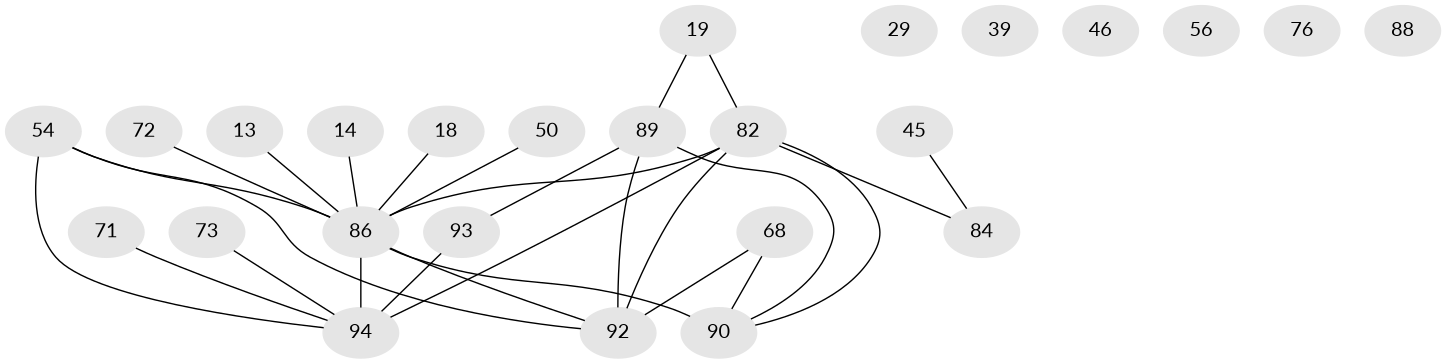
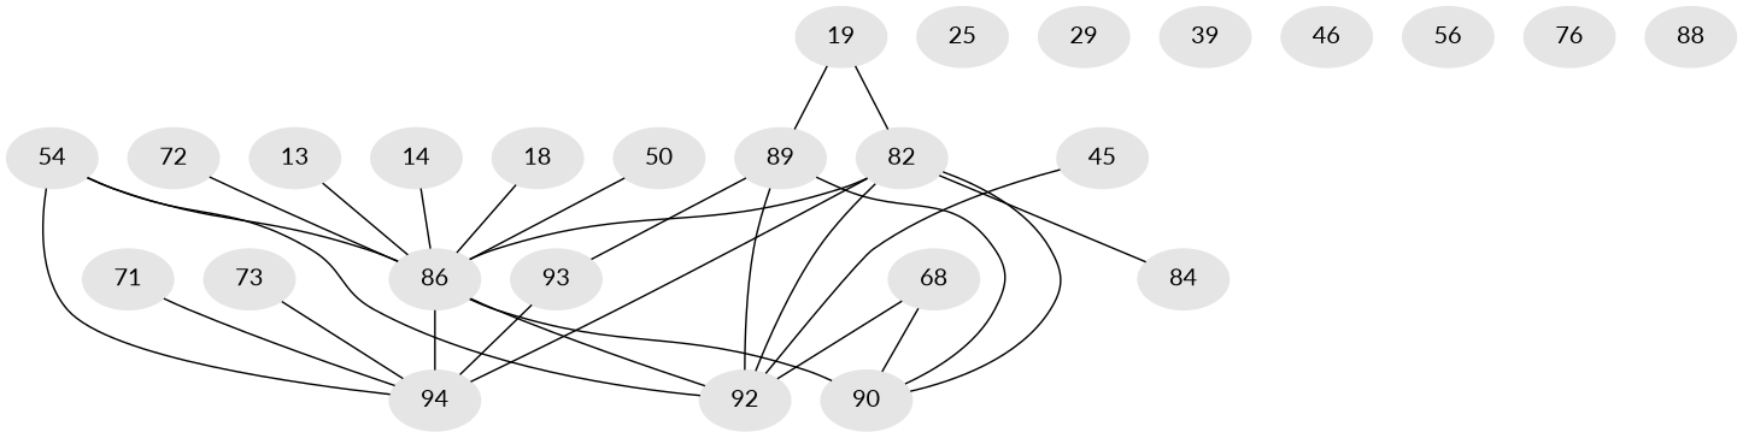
  graph {
    fontname=Lato
    node [color=gray90 fontname=Lato style=filled]
    edge [fontname=Lato]
    86 [super="+40+83+61"]
    90 [super="+75+64+85"]
    92 [super="+36+87+22"]
    94 [super="+51+65+91+69"]
    13
    14
    18
    82 [super="+2+33+66"]
    84 [super="+77"]
    19
    89 [super="+81"]
+   25
    n13 [label=68]
    29
    39
    45
    46
    50
    54 [super="+10+43"]
    56 [super="+9+49"]
    71 [super="+41"]
    72
    73
    76 [super="+52"]
    93 [super="+31+62"]
    88
    86 -- 90 [weight=8]
    86 -- 92
    86 -- 94 [weight=4]
    13 -- 86
    14 -- 86
    18 -- 86
    82 -- 86
    82 -- 90 [weight=2]
    82 -- 92 [weight=3]
    82 -- 94 [weight=3]
    82 -- 84 [weight=2]
    19 -- 82
    19 -- 89
    89 -- 90 [weight=4]
    89 -- 92 [weight=2]
    89 -- 93
    n13 -- 90
    n13 -- 92 [weight=2]
-   45 -- 84
+   45 -- 92
    50 -- 86 [weight=3]
    54 -- 86 [weight=4]
    54 -- 92 [weight=2]
    54 -- 94 [weight=3]
    71 -- 94
    72 -- 86
    73 -- 94
    93 -- 94
  }
